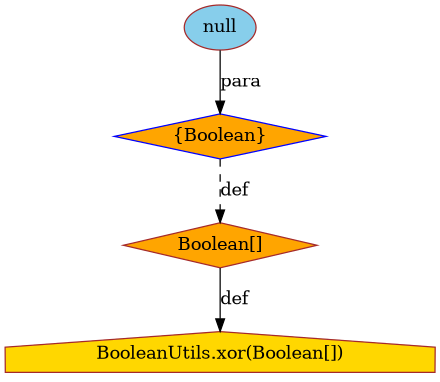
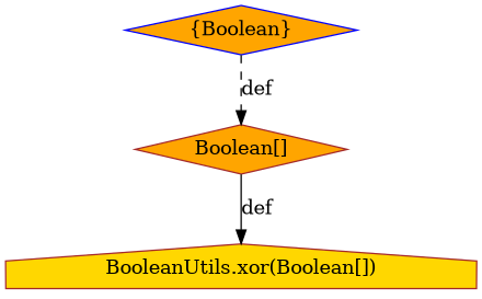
  digraph {
    node [color=brown fillcolor=orange shape=diamond style=filled]
    edge [style=solid]
    n1 [fillcolor=gold label="BooleanUtils.xor(Boolean[])" shape=house]
    n2 [label="Boolean[]"]
    n3 [color=blue label="{Boolean}"]
-   n4 [fillcolor=skyblue label=null shape=ellipse]
    n2 -> n1 [label=def]
    n3 -> n2 [label=def style=dashed]
-   n4 -> n3 [label=para]
  }
